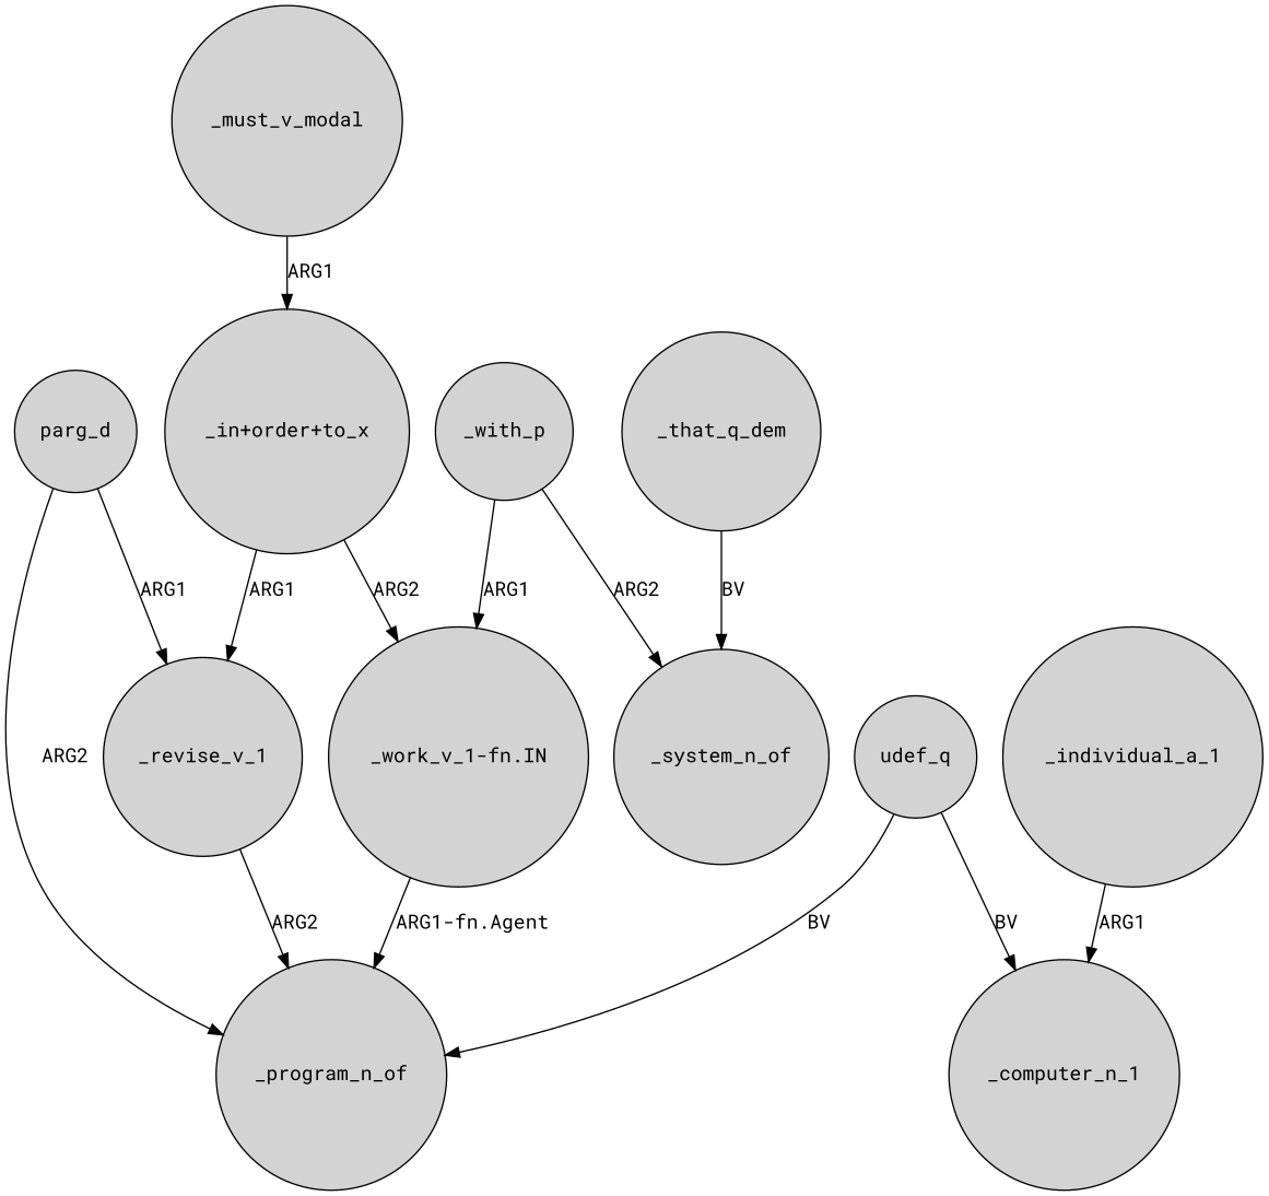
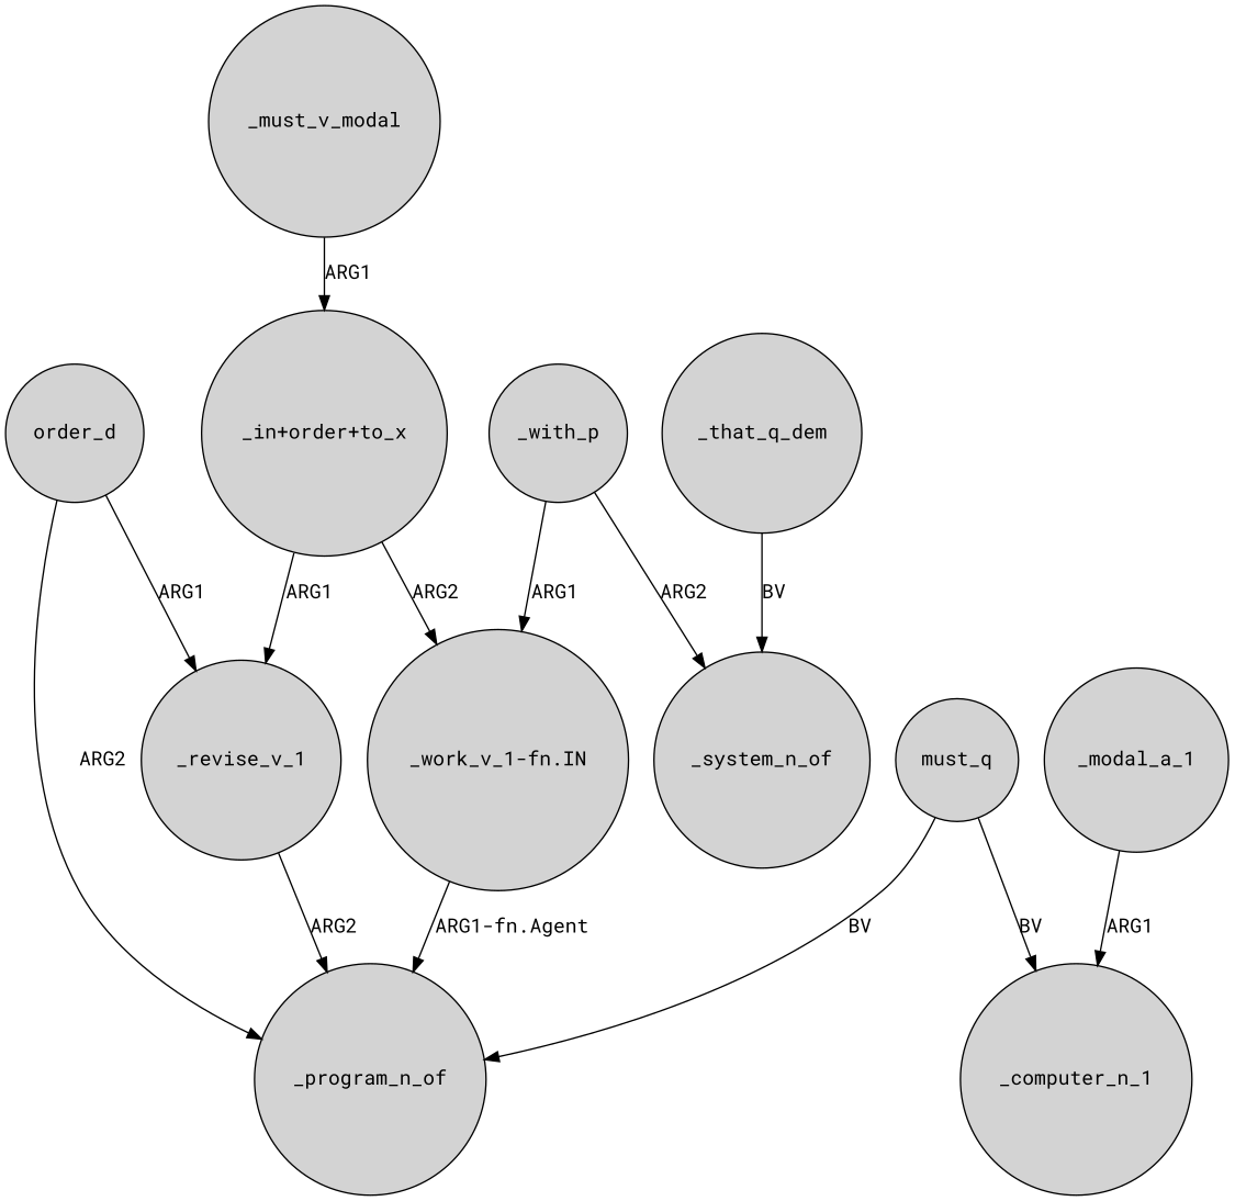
  digraph {
    fontname="Roboto Mono"
    node [fontname="Roboto Mono" shape=circle style=filled]
    edge [fontname="Roboto Mono"]
-   udef_q
+   udef_q [label=must_q]
    _program_n_of
    _computer_n_1
    _revise_v_1
-   parg_d
+   parg_d [label=order_d]
    _that_q_dem
    _system_n_of
    "_in+order+to_x"
    "_work_v_1-fn.IN"
    _with_p
-   _individual_a_1
+   _individual_a_1 [label=_modal_a_1]
    _must_v_modal
    udef_q -> _program_n_of [label=BV]
    udef_q -> _computer_n_1 [label=BV]
    _revise_v_1 -> _program_n_of [label=ARG2]
    parg_d -> _program_n_of [label=ARG2]
    parg_d -> _revise_v_1 [label=ARG1]
    _that_q_dem -> _system_n_of [label=BV]
    "_in+order+to_x" -> _revise_v_1 [label=ARG1]
    "_in+order+to_x" -> "_work_v_1-fn.IN" [label=ARG2]
    "_work_v_1-fn.IN" -> _program_n_of [label="ARG1-fn.Agent"]
    _with_p -> _system_n_of [label=ARG2]
    _with_p -> "_work_v_1-fn.IN" [label=ARG1]
    _individual_a_1 -> _computer_n_1 [label=ARG1]
    _must_v_modal -> "_in+order+to_x" [label=ARG1]
  }
